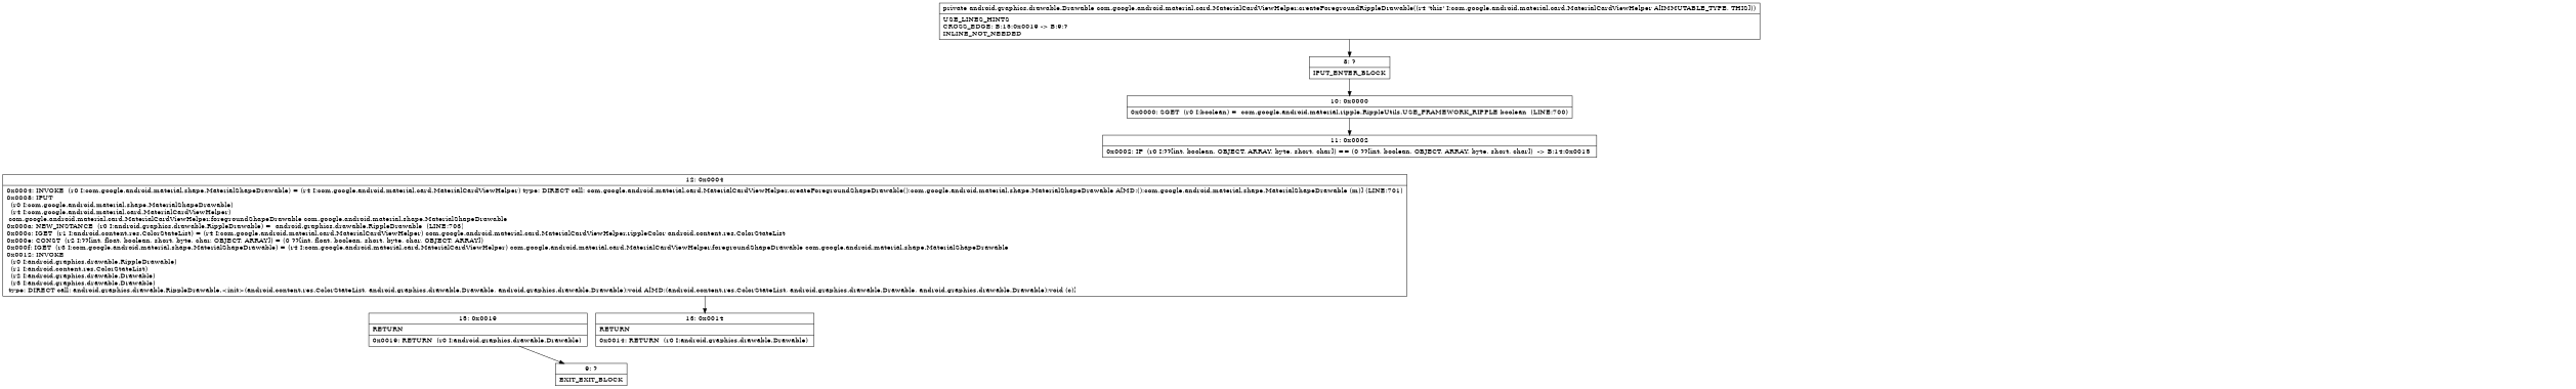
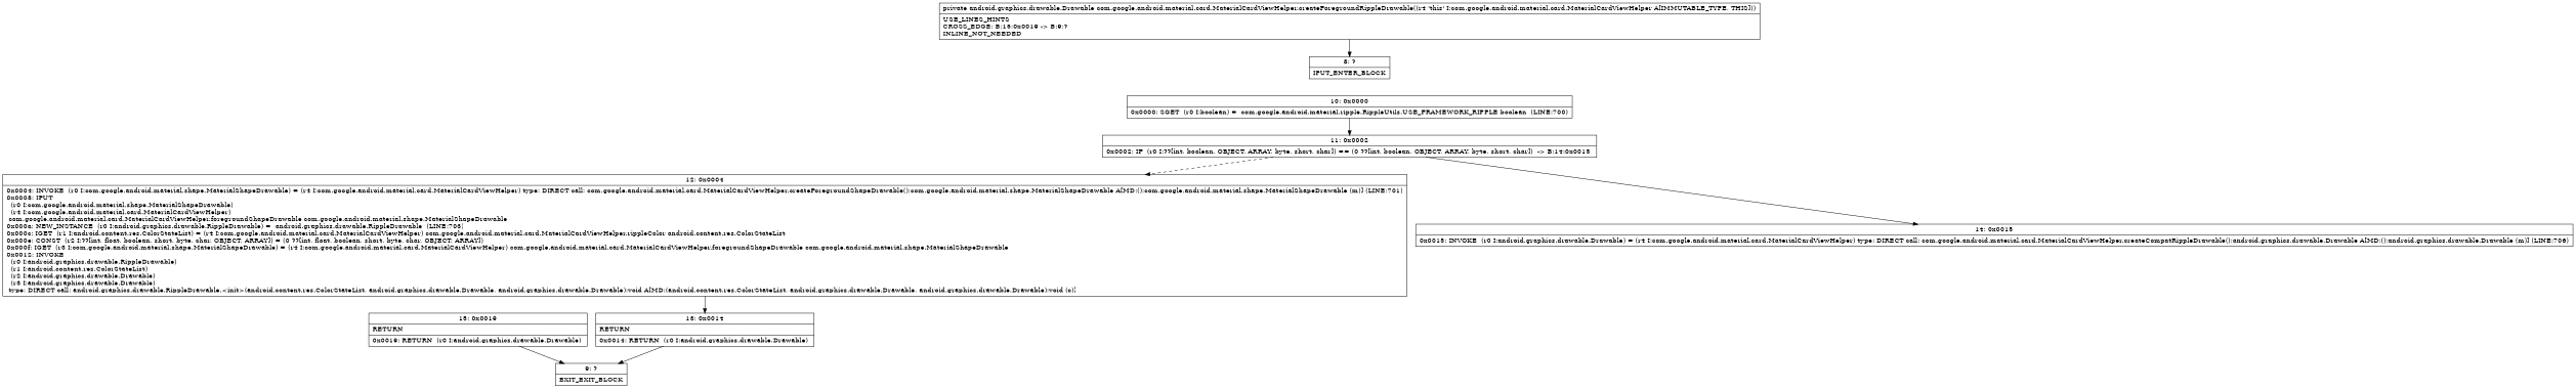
  digraph {
    node [shape=record]
    n1 [label="{8\:\ ?|IPUT_ENTER_BLOCK\l}"]
    n2 [label="{10\:\ 0x0000|0x0000: SGET  (r0 I:boolean) =  com.google.android.material.ripple.RippleUtils.USE_FRAMEWORK_RIPPLE boolean  (LINE:700)\l}"]
    n3 [label="{11\:\ 0x0002|0x0002: IF  (r0 I:??[int, boolean, OBJECT, ARRAY, byte, short, char]) == (0 ??[int, boolean, OBJECT, ARRAY, byte, short, char])  \-\> B:14:0x0015 \l}"]
    n4 [label="{12\:\ 0x0004|0x0004: INVOKE  (r0 I:com.google.android.material.shape.MaterialShapeDrawable) = (r4 I:com.google.android.material.card.MaterialCardViewHelper) type: DIRECT call: com.google.android.material.card.MaterialCardViewHelper.createForegroundShapeDrawable():com.google.android.material.shape.MaterialShapeDrawable A[MD:():com.google.android.material.shape.MaterialShapeDrawable (m)] (LINE:701)\l0x0008: IPUT  \l  (r0 I:com.google.android.material.shape.MaterialShapeDrawable)\l  (r4 I:com.google.android.material.card.MaterialCardViewHelper)\l com.google.android.material.card.MaterialCardViewHelper.foregroundShapeDrawable com.google.android.material.shape.MaterialShapeDrawable \l0x000a: NEW_INSTANCE  (r0 I:android.graphics.drawable.RippleDrawable) =  android.graphics.drawable.RippleDrawable  (LINE:703)\l0x000c: IGET  (r1 I:android.content.res.ColorStateList) = (r4 I:com.google.android.material.card.MaterialCardViewHelper) com.google.android.material.card.MaterialCardViewHelper.rippleColor android.content.res.ColorStateList \l0x000e: CONST  (r2 I:??[int, float, boolean, short, byte, char, OBJECT, ARRAY]) = (0 ??[int, float, boolean, short, byte, char, OBJECT, ARRAY]) \l0x000f: IGET  (r3 I:com.google.android.material.shape.MaterialShapeDrawable) = (r4 I:com.google.android.material.card.MaterialCardViewHelper) com.google.android.material.card.MaterialCardViewHelper.foregroundShapeDrawable com.google.android.material.shape.MaterialShapeDrawable \l0x0012: INVOKE  \l  (r0 I:android.graphics.drawable.RippleDrawable)\l  (r1 I:android.content.res.ColorStateList)\l  (r2 I:android.graphics.drawable.Drawable)\l  (r3 I:android.graphics.drawable.Drawable)\l type: DIRECT call: android.graphics.drawable.RippleDrawable.\<init\>(android.content.res.ColorStateList, android.graphics.drawable.Drawable, android.graphics.drawable.Drawable):void A[MD:(android.content.res.ColorStateList, android.graphics.drawable.Drawable, android.graphics.drawable.Drawable):void (c)]\l}"]
+   n5 [label="{14\:\ 0x0015|0x0015: INVOKE  (r0 I:android.graphics.drawable.Drawable) = (r4 I:com.google.android.material.card.MaterialCardViewHelper) type: DIRECT call: com.google.android.material.card.MaterialCardViewHelper.createCompatRippleDrawable():android.graphics.drawable.Drawable A[MD:():android.graphics.drawable.Drawable (m)] (LINE:706)\l}"]
    n6 [label="{13\:\ 0x0014|RETURN\l|0x0014: RETURN  (r0 I:android.graphics.drawable.Drawable) \l}"]
    n7 [label="{9\:\ ?|EXIT_EXIT_BLOCK\l}"]
    n8 [label="{15\:\ 0x0019|RETURN\l|0x0019: RETURN  (r0 I:android.graphics.drawable.Drawable) \l}"]
    n9 [label="{private android.graphics.drawable.Drawable com.google.android.material.card.MaterialCardViewHelper.createForegroundRippleDrawable((r4 'this' I:com.google.android.material.card.MaterialCardViewHelper A[IMMUTABLE_TYPE, THIS]))  | USE_LINES_HINTS\lCROSS_EDGE: B:15:0x0019 \-\> B:9:?\lINLINE_NOT_NEEDED\l}"]
-   n1 -> n2
    n2 -> n3
+   n3 -> n4 [style=dashed]
+   n3 -> n5
    n4 -> n6
+   n6 -> n7
    n8 -> n7
    n9 -> n1
  }
